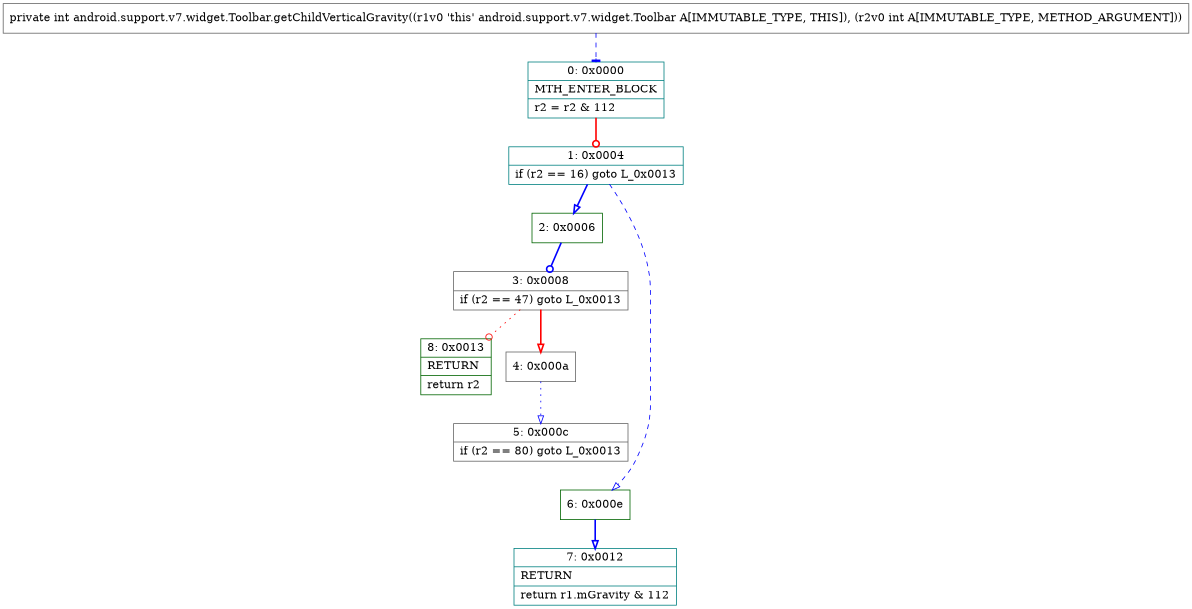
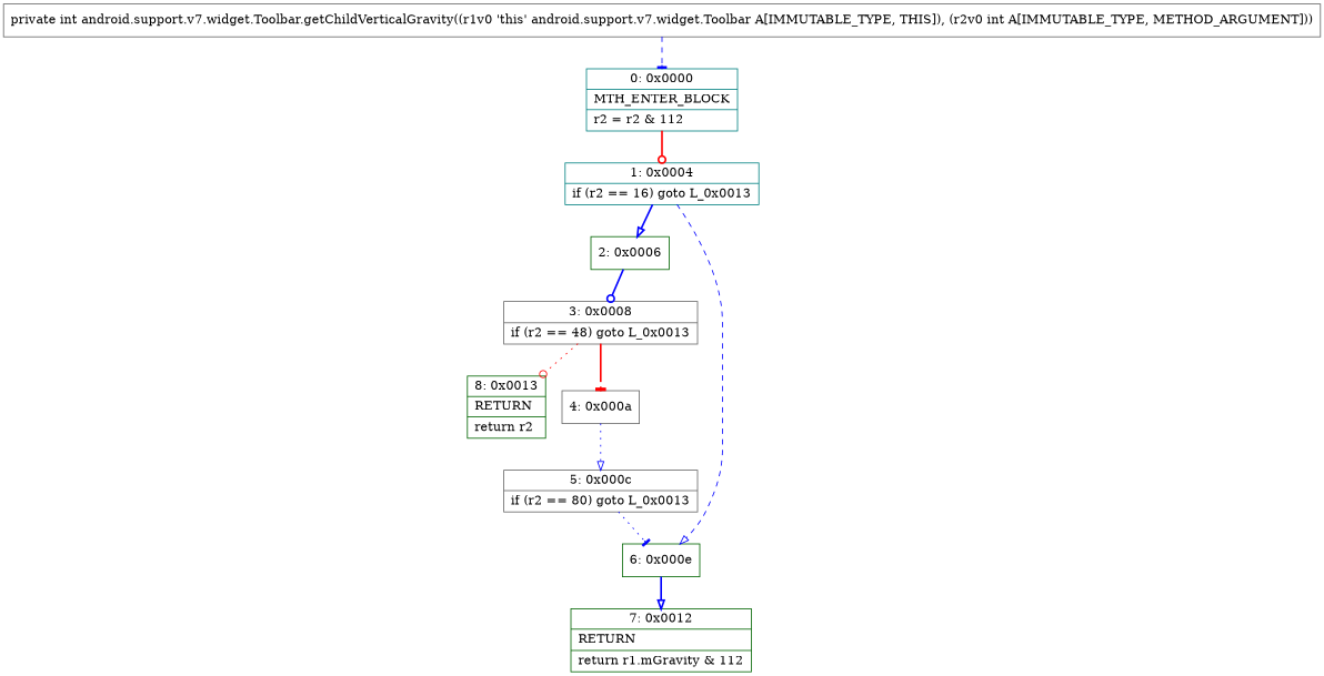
  digraph {
    node [color=gray40 shape=record]
    edge [arrowhead=onormal color=blue style=bold]
    n1 [color=teal label="{0\:\ 0x0000|MTH_ENTER_BLOCK\l|r2 = r2 & 112\l}"]
    n2 [color=teal label="{1\:\ 0x0004|if (r2 == 16) goto L_0x0013\l}"]
    n3 [color=darkgreen label="{2\:\ 0x0006}"]
    n4 [color=darkgreen label="{6\:\ 0x000e}"]
-   n5 [label="{3\:\ 0x0008|if (r2 == 47) goto L_0x0013\l}"]
+   n5 [label="{3\:\ 0x0008|if (r2 == 48) goto L_0x0013\l}"]
    n6 [color=darkgreen label="{8\:\ 0x0013|RETURN\l|return r2\l}"]
    n7 [label="{4\:\ 0x000a}"]
    n8 [label="{5\:\ 0x000c|if (r2 == 80) goto L_0x0013\l}"]
-   n9 [color=teal label="{7\:\ 0x0012|RETURN\l|return r1.mGravity & 112\l}"]
+   n9 [color=darkgreen label="{7\:\ 0x0012|RETURN\l|return r1.mGravity & 112\l}"]
    n10 [label="{private int android.support.v7.widget.Toolbar.getChildVerticalGravity((r1v0 'this' android.support.v7.widget.Toolbar A[IMMUTABLE_TYPE, THIS]), (r2v0 int A[IMMUTABLE_TYPE, METHOD_ARGUMENT])) }"]
    n1 -> n2 [arrowhead=odot color=red]
    n2 -> n3
    n2 -> n4 [style=dashed]
    n3 -> n5 [arrowhead=odot]
    n4 -> n9
    n5 -> n6 [arrowhead=odot color=red style=dotted]
-   n5 -> n7 [color=red]
+   n5 -> n7 [arrowhead=tee color=red]
    n7 -> n8 [style=dotted]
+   n8 -> n4 [arrowhead=tee style=dotted]
    n10 -> n1 [arrowhead=tee style=dashed]
  }
